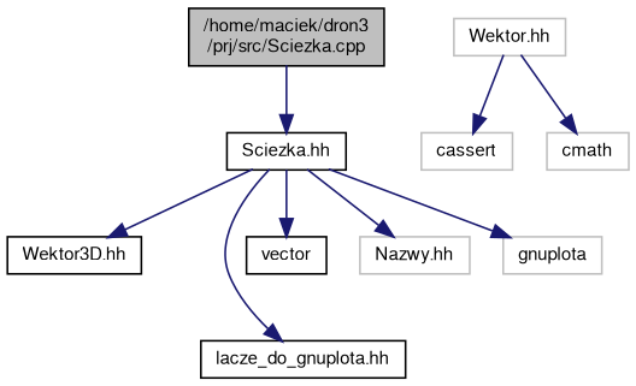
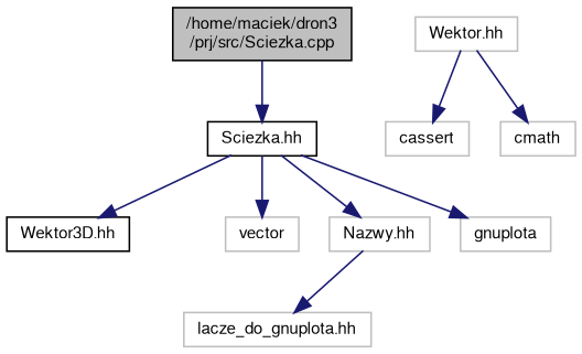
  digraph {
    node [color=grey75 fillcolor=white fontname=FreeSans fontsize=10 shape=record style=filled]
    edge [color=midnightblue fontname=FreeSans fontsize=10 labelfontname=FreeSans labelfontsize=10 style=solid]
    n1 [color=black fillcolor=grey75 fontcolor=black height=0.2 label="/home/maciek/dron3\l/prj/src/Sciezka.cpp" width=0.4]
    n2 [color=black height=0.2 label="Sciezka.hh" width=0.4]
    n3 [color=black height=0.2 label="Wektor3D.hh" width=0.4]
-   n4 [color=black height=0.2 label="lacze_do_gnuplota.hh" width=0.4]
-   n5 [color=black height=0.2 label=vector width=0.4]
+   n4 [height=0.2 label="lacze_do_gnuplota.hh" width=0.4]
+   n5 [height=0.2 label=vector width=0.4]
    n6 [height=0.2 label="Nazwy.hh" width=0.4]
    n7 [height=0.2 label=gnuplota width=0.4]
    n8 [height=0.2 label="Wektor.hh" width=0.4]
    n9 [height=0.2 label=cassert width=0.4]
    n10 [height=0.2 label=cmath width=0.4]
    n1 -> n2
    n2 -> n3
-   n2 -> n4
+   n6 -> n4
    n2 -> n5
    n2 -> n6
    n2 -> n7
    n8 -> n9
    n8 -> n10
  }
